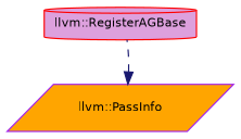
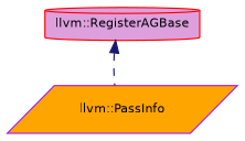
  digraph {
    node [fontname=Helvetica fontsize=10 style=filled]
    n1 [color=red fillcolor=plum fontcolor=black height=0.2 label="llvm::RegisterAGBase" shape=cylinder width=0.4]
    n2 [color=purple height=0.2 label="llvm::PassInfo" shape=parallelogram width=0.4 fillcolor=orange]
-   n2 -> n1 [color=midnightblue dir=back fontname=Helvetica fontsize=10 labelfontname=Helvetica labelfontsize=10 style=dashed]
+   n1 -> n2 [color=midnightblue dir=back fontname=Helvetica fontsize=10 labelfontname=Helvetica labelfontsize=10 style=dashed]
  }
